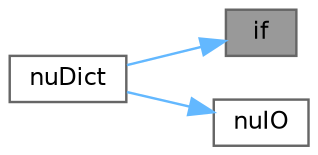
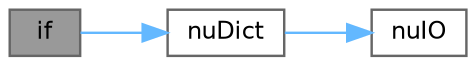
  digraph {
    rankdir=LR
    node [color=grey40 fillcolor=white fontname=Helvetica fontsize=10 shape=box style=filled]
    edge [color=steelblue1 fontname=Helvetica fontsize=10 labelfontname=Helvetica labelfontsize=10 style=solid]
    n1 [color=gray40 fillcolor=grey60 fontcolor=black height=0.2 label=if width=0.4]
    n2 [height=0.2 label=nuDict width=0.4]
    n3 [height=0.2 label=nuIO width=0.4]
-   n2 -> n1
+   n1 -> n2
    n2 -> n3
  }
